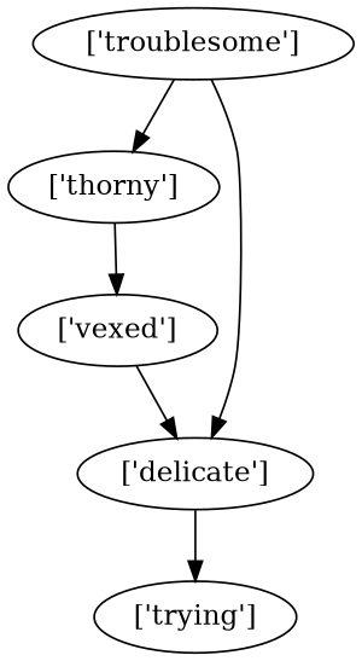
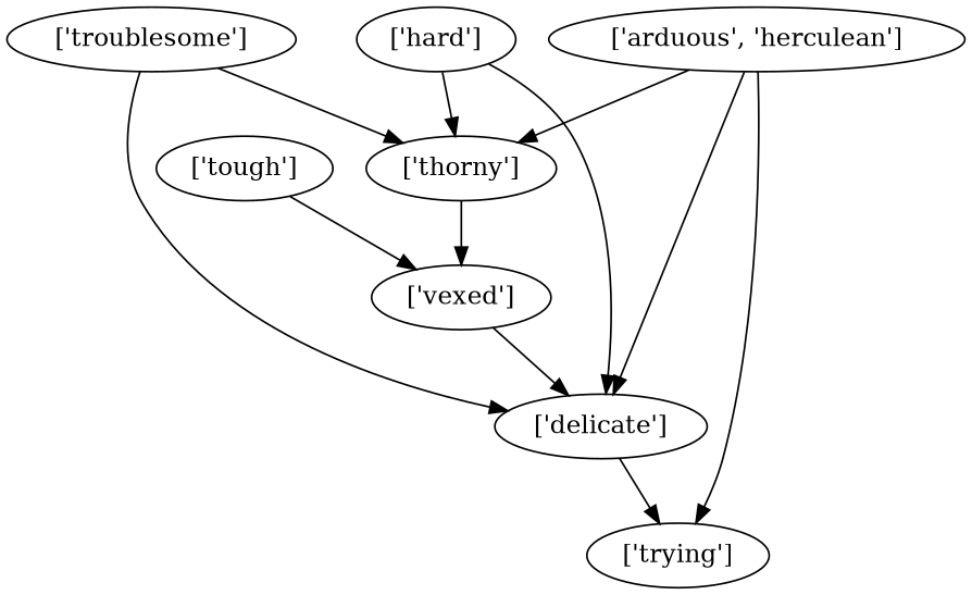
  strict digraph {
+   "['hard']"
    "['thorny']"
    "['delicate']"
    "['vexed']"
    "['trying']"
    "['troublesome']"
+   "['arduous', 'herculean']"
+   "['tough']"
+   "['hard']" -> "['thorny']"
+   "['hard']" -> "['delicate']"
    "['thorny']" -> "['vexed']"
    "['delicate']" -> "['trying']"
    "['vexed']" -> "['delicate']"
    "['troublesome']" -> "['thorny']"
    "['troublesome']" -> "['delicate']"
+   "['arduous', 'herculean']" -> "['thorny']"
+   "['arduous', 'herculean']" -> "['delicate']"
+   "['arduous', 'herculean']" -> "['trying']"
+   "['tough']" -> "['vexed']"
  }
